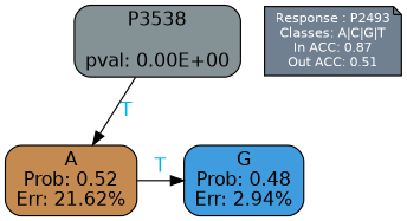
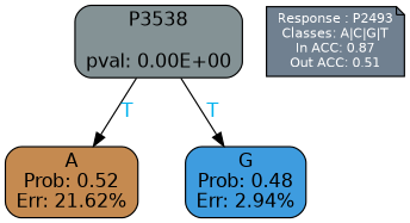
  digraph {
    ranksep=equally
    splines=polylines
    node [color=black fontname=helvetica shape=box style="filled, rounded"]
    edge [fontcolor=deepskyblue2 fontname=helvetica]
    n1 [fillcolor="#c58a50" label="A\nProb: 0.52\nErr: 21.62%"]
    n2 [fillcolor="#3e9cdf" label="G\nProb: 0.48\nErr: 2.94%"]
    n3 [align=left fillcolor=slategray fontcolor=white fontsize=10 label="Response : P2493\nClasses: A|C|G|T\nIn ACC: 0.87\nOut ACC: 0.51\n" shape=note style=filled]
    n4 [fillcolor="#849295" label="P3538\n\npval: 0.00E+00"]
    subgraph sub_1 {
      rank=same
      n1
      n2
    }
    subgraph sub_2 {
      rank=same
      n3
      n4
    }
    n4 -> n1 [label=T]
-   n1 -> n2 [label=T]
+   n4 -> n2 [label=T]
  }
